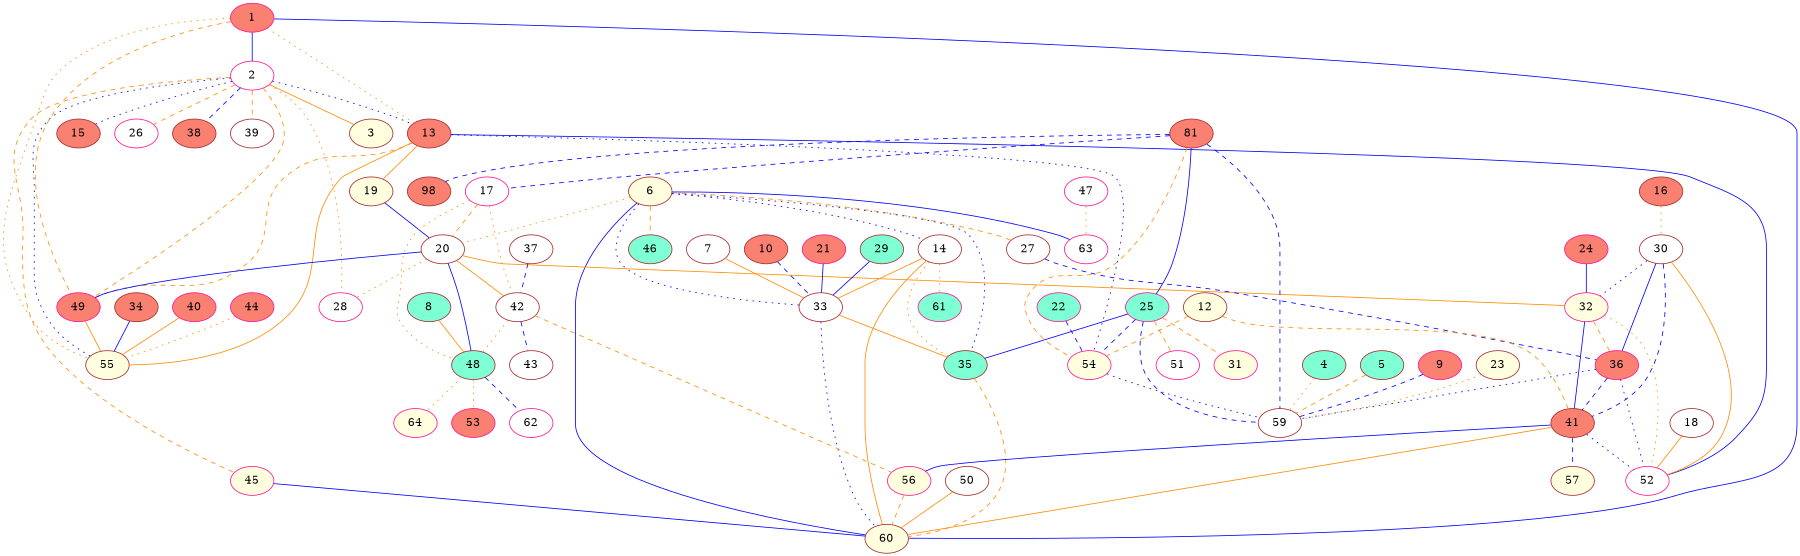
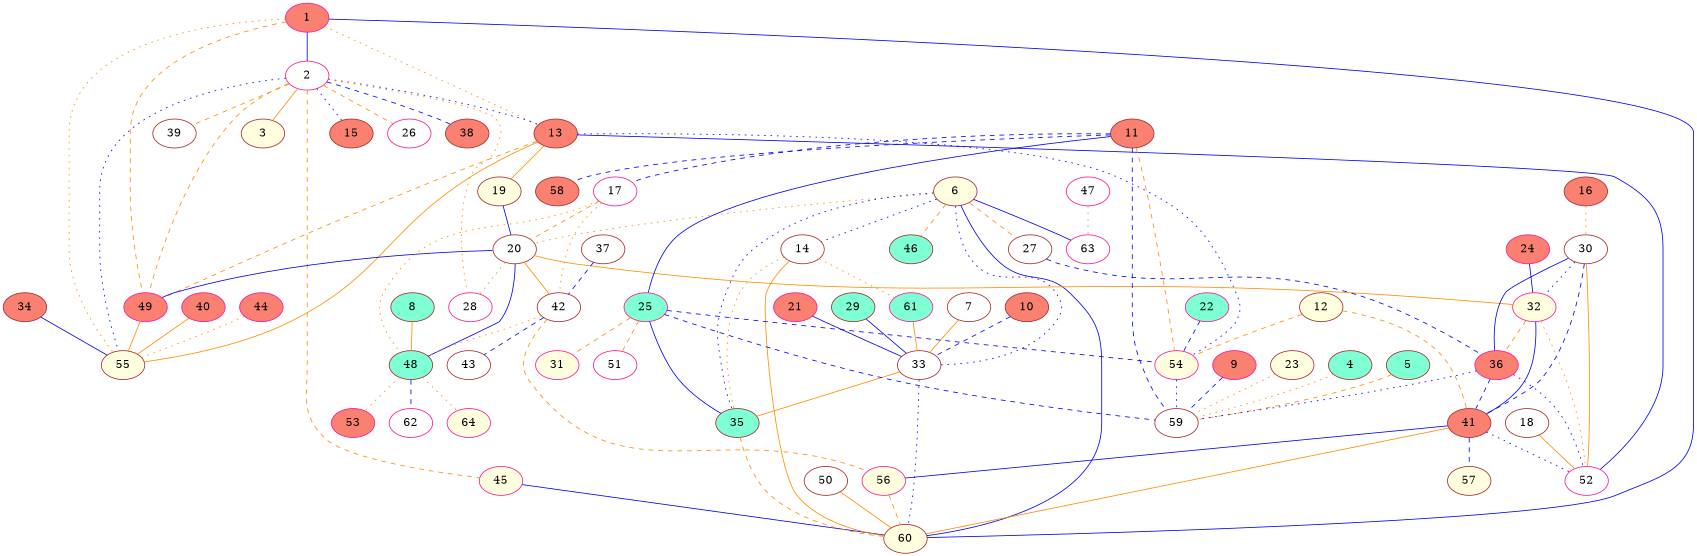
  graph {
    node [color=brown fillcolor=white style=filled]
    edge [color=darkorange style=dashed weight=1.0]
    1 [color=deeppink fillcolor=salmon]
    2 [color=deeppink]
    13 [fillcolor=salmon]
    49 [color=deeppink fillcolor=salmon]
    55 [fillcolor=lightyellow]
    60 [fillcolor=lightyellow]
    3 [fillcolor=lightyellow]
    15 [fillcolor=salmon]
    26 [color=deeppink]
    28 [color=deeppink]
    38 [fillcolor=salmon]
    39
    45 [color=deeppink fillcolor=lightyellow]
    54 [color=deeppink fillcolor=lightyellow]
    19 [fillcolor=lightyellow]
    52 [color=deeppink]
    4 [fillcolor=aquamarine]
    59
    5 [fillcolor=aquamarine]
    6 [fillcolor=lightyellow]
    14
    20
    27
    33
    35 [fillcolor=aquamarine]
    46 [fillcolor=aquamarine]
    63 [color=deeppink]
    61 [color=deeppink fillcolor=aquamarine]
    48 [fillcolor=aquamarine]
    42
    32 [color=deeppink fillcolor=lightyellow]
    36 [color=deeppink fillcolor=salmon]
    7
    8 [fillcolor=aquamarine]
    53 [color=deeppink fillcolor=salmon]
    62 [color=deeppink]
    64 [color=deeppink fillcolor=lightyellow]
    9 [color=deeppink fillcolor=salmon]
    10 [fillcolor=salmon]
-   11 [fillcolor=salmon label=81]
+   11 [fillcolor=salmon]
    17 [color=deeppink]
    25 [color=deeppink fillcolor=aquamarine]
-   58 [fillcolor=salmon label=98]
+   58 [fillcolor=salmon]
    31 [color=deeppink fillcolor=lightyellow]
    51 [color=deeppink]
    12 [fillcolor=lightyellow]
    41 [fillcolor=salmon]
    56 [color=deeppink fillcolor=lightyellow]
    57 [fillcolor=lightyellow]
    16 [fillcolor=salmon]
    30
    43
    18
    21 [color=deeppink fillcolor=salmon]
    22 [color=deeppink fillcolor=aquamarine]
    23 [fillcolor=lightyellow]
    24 [color=deeppink fillcolor=salmon]
    29 [fillcolor=aquamarine]
    34 [fillcolor=salmon]
    37
    40 [color=deeppink fillcolor=salmon]
    44 [color=deeppink fillcolor=salmon]
    47 [color=deeppink]
    50
    1 -- 2 [color=blue style=solid weight=2.0]
    1 -- 13 [style=dotted]
    1 -- 49
    1 -- 55 [style=dotted]
    1 -- 60 [color=blue style=solid]
    2 -- 13 [color=blue style=dotted weight=2.0]
    2 -- 49 [weight=2.0]
    2 -- 55 [color=blue style=dotted weight=2.0]
    2 -- 3 [style=solid]
    2 -- 15 [color=blue style=dotted]
    2 -- 26
    2 -- 28 [style=dotted]
    2 -- 38 [color=blue]
    2 -- 39
    2 -- 45
    13 -- 49
    13 -- 55 [style=solid]
    13 -- 54 [color=blue style=dotted]
    13 -- 19 [style=solid]
    13 -- 52 [color=blue style=solid]
    49 -- 55 [style=solid]
    45 -- 60 [color=blue style=solid]
    54 -- 59 [color=blue style=dotted weight=3.0]
    19 -- 20 [color=blue style=solid]
    4 -- 59 [style=dotted]
    5 -- 59
    6 -- 60 [color=blue style=solid]
    6 -- 14 [color=blue style=dotted]
    6 -- 20 [style=dotted]
    6 -- 27
    6 -- 33 [color=blue style=dotted weight=2.0]
    6 -- 35 [color=blue style=dotted]
    6 -- 46
    6 -- 63 [color=blue style=solid]
    14 -- 60 [style=solid]
-   14 -- 33 [style=solid weight=2.0]
+   61 -- 33 [style=solid weight=2.0]
    14 -- 35 [style=dotted]
    14 -- 61 [style=dotted]
    20 -- 49 [color=blue style=solid]
    20 -- 28 [style=dotted]
    20 -- 48 [color=blue style=solid weight=4.0]
    20 -- 42 [style=solid weight=2.0]
    20 -- 32 [style=solid]
    27 -- 36 [color=blue]
    33 -- 60 [color=blue style=dotted weight=2.0]
    33 -- 35 [style=solid weight=2.0]
    35 -- 60
    48 -- 53 [style=dotted]
    48 -- 62 [color=blue]
    48 -- 64 [style=dotted]
    42 -- 48 [style=dotted weight=2.0]
    42 -- 56
    42 -- 43 [color=blue]
    32 -- 52 [style=dotted weight=2.0]
    32 -- 36
    32 -- 41 [color=blue style=solid]
    36 -- 52 [color=blue style=dotted weight=2.0]
    36 -- 59 [color=blue style=dotted]
    36 -- 41 [color=blue]
    7 -- 33 [style=solid]
    8 -- 48 [style=solid]
    9 -- 59 [color=blue]
    10 -- 33 [color=blue]
    11 -- 54
    11 -- 59 [color=blue weight=3.0]
    11 -- 17 [color=blue]
    11 -- 25 [color=blue style=solid]
    11 -- 58 [color=blue]
    17 -- 20 [weight=2.0]
    17 -- 48 [style=dotted weight=2.0]
    17 -- 42 [style=dotted]
    25 -- 54 [color=blue]
    25 -- 59 [color=blue weight=3.0]
    25 -- 35 [color=blue style=solid]
    25 -- 31
    25 -- 51
    12 -- 54
    12 -- 41
    41 -- 60 [style=solid]
    41 -- 52 [color=blue style=dotted weight=2.0]
    41 -- 56 [color=blue style=solid]
    41 -- 57 [color=blue]
    56 -- 60
    16 -- 30 [style=dotted]
    30 -- 52 [style=solid weight=2.0]
    30 -- 32 [color=blue style=dotted]
    30 -- 36 [color=blue style=solid]
    30 -- 41 [color=blue]
    18 -- 52 [style=solid]
    21 -- 33 [color=blue style=solid]
    22 -- 54 [color=blue]
    23 -- 59 [style=dotted]
    24 -- 32 [color=blue style=solid]
    29 -- 33 [color=blue style=solid]
    34 -- 55 [color=blue style=solid]
    37 -- 42 [color=blue]
    40 -- 55 [style=solid]
    44 -- 55 [style=dotted]
    47 -- 63 [style=dotted]
    50 -- 60 [style=solid]
  }
